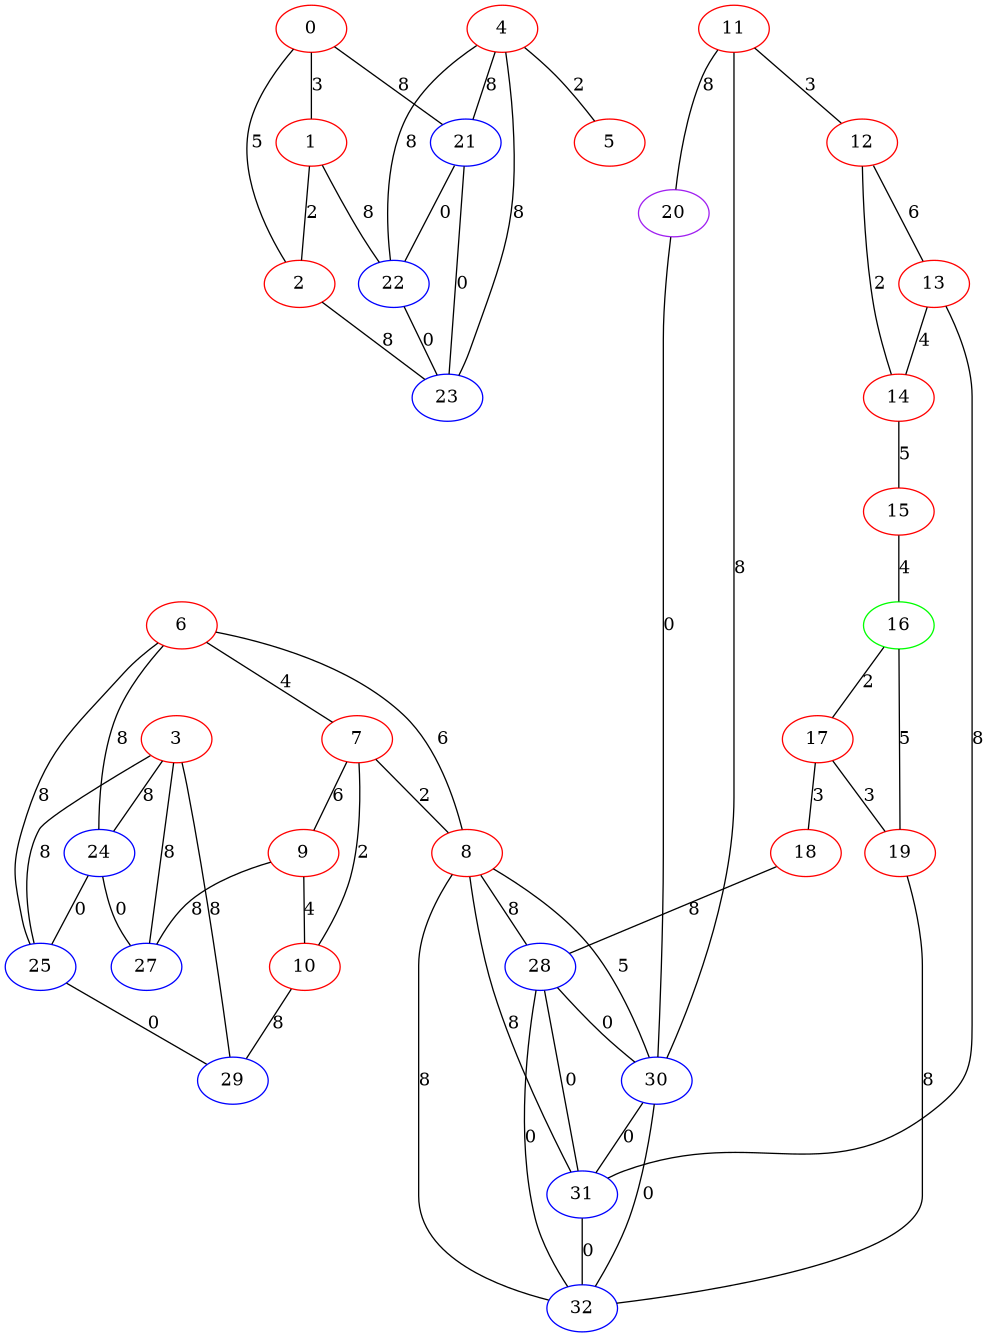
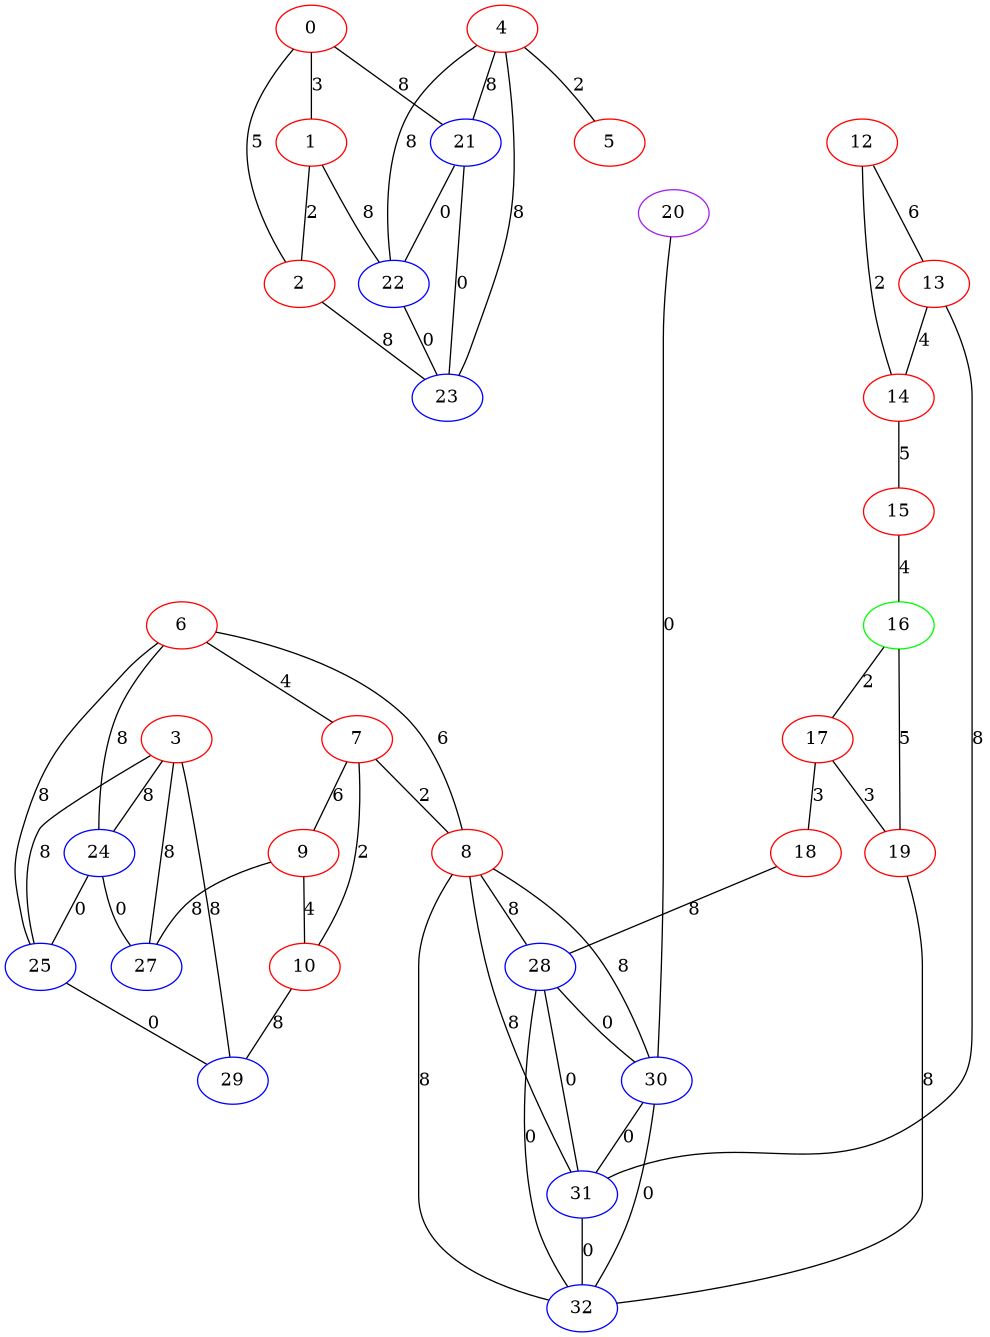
  graph {
    node [color=red weight=1]
    0
    1
    2
    21 [color=blue weight=3]
    22 [color=blue weight=3]
    23 [color=blue weight=3]
    24 [color=blue weight=3]
    3
    25 [color=blue weight=3]
    27 [color=blue weight=3]
    29 [color=blue weight=3]
    4
    5
    6
    7
    8
    9
    10
    28 [color=blue weight=3]
    30 [color=blue weight=3]
    31 [color=blue weight=3]
    32 [color=blue weight=3]
-   11
    12
    20 [color=purple weight=4]
    13
    14
    15
    16 [color=green weight=2]
    17
    19
    18
    0 -- 1 [label=3]
    0 -- 2 [label=5]
    0 -- 21 [label=8]
    1 -- 2 [label=2]
    1 -- 22 [label=8]
    2 -- 23 [label=8]
    21 -- 22 [label=0]
    21 -- 23 [label=0]
    22 -- 23 [label=0]
    24 -- 25 [label=0]
    24 -- 27 [label=0]
    3 -- 24 [label=8]
    3 -- 25 [label=8]
    3 -- 27 [label=8]
    3 -- 29 [label=8]
    25 -- 29 [label=0]
    4 -- 21 [label=8]
    4 -- 22 [label=8]
    4 -- 23 [label=8]
    4 -- 5 [label=2]
    6 -- 24 [label=8]
    6 -- 25 [label=8]
    6 -- 7 [label=4]
    6 -- 8 [label=6]
    7 -- 8 [label=2]
    7 -- 9 [label=6]
    7 -- 10 [label=2]
    8 -- 28 [label=8]
-   8 -- 30 [label=5]
+   8 -- 30 [label=8]
    8 -- 31 [label=8]
    8 -- 32 [label=8]
    9 -- 27 [label=8]
    9 -- 10 [label=4]
    10 -- 29 [label=8]
    28 -- 30 [label=0]
    28 -- 31 [label=0]
    28 -- 32 [label=0]
    30 -- 31 [label=0]
    30 -- 32 [label=0]
    31 -- 32 [label=0]
-   11 -- 30 [label=8]
-   11 -- 12 [label=3]
-   11 -- 20 [label=8]
    12 -- 13 [label=6]
    12 -- 14 [label=2]
    20 -- 30 [label=0]
    13 -- 31 [label=8]
    13 -- 14 [label=4]
    14 -- 15 [label=5]
    15 -- 16 [label=4]
    16 -- 17 [label=2]
    16 -- 19 [label=5]
    17 -- 19 [label=3]
    17 -- 18 [label=3]
    19 -- 32 [label=8]
    18 -- 28 [label=8]
  }
